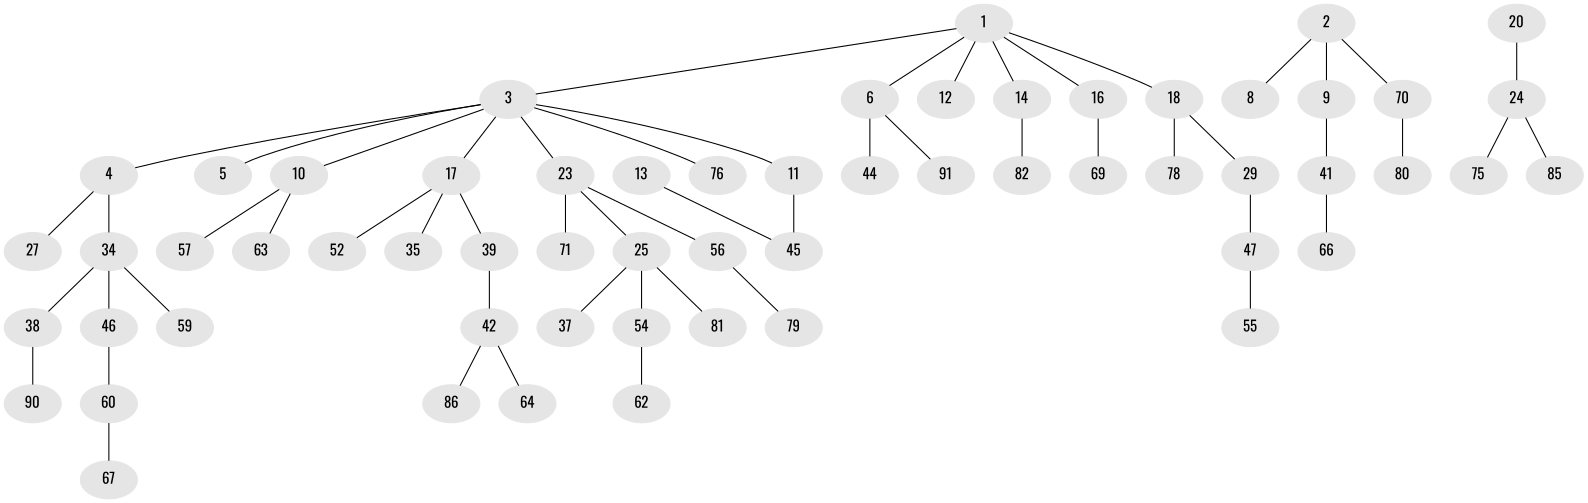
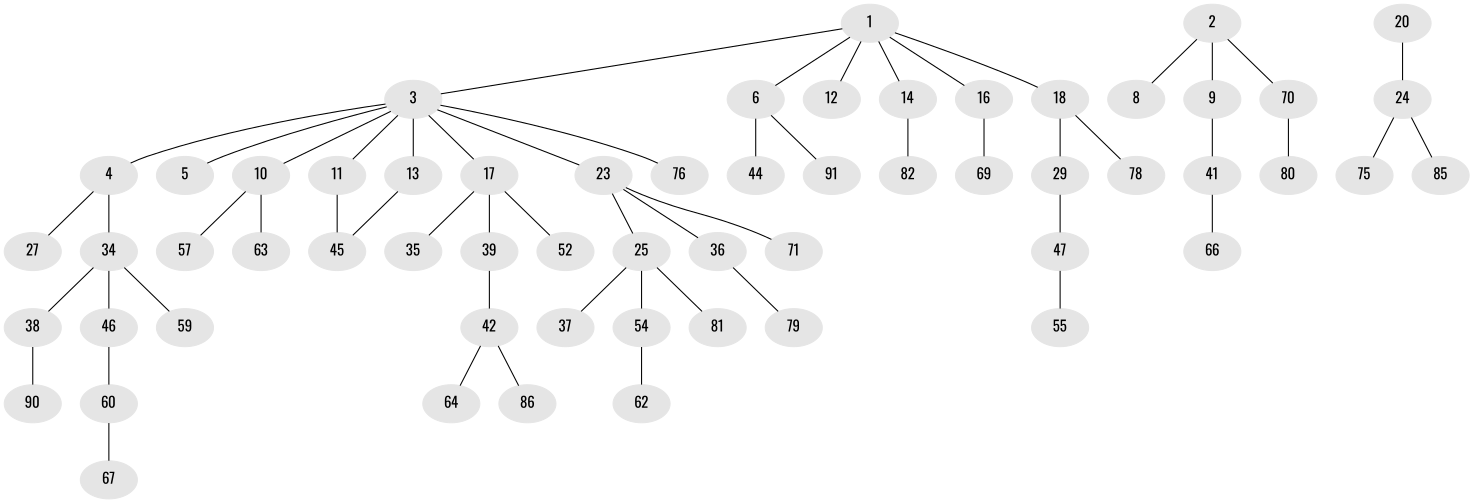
  graph {
    fontname=Oswald
    node [color=gray90 fontname=Oswald style=filled]
    edge [fontname=Oswald]
    1 [super="+56"]
    3 [super="+7"]
    6 [super="+33"]
    12 [super="+51"]
    14 [super="+19"]
    16 [super="+32"]
    18 [super="+21"]
    2 [super="+15"]
    8
    9 [super="+77"]
    70 [super="+83"]
    4
    5
    10 [super="+30"]
    11
    13 [super="+88"]
    17 [super="+26"]
    23 [super="+31"]
    76
    44
    91
    82
    69
    29 [super="+40"]
    78
    41 [super="+50"]
    80
    27 [super="+48"]
    34 [super="+43"]
    57
    63 [super="+68"]
    45
    35
    39
    52 [super="+53"]
    25 [super="+28"]
-   36 [label=56]
+   36
    71
    38 [super="+61"]
    46 [super="+74"]
    59 [super="+87"]
    66
    24 [super="+49"]
    20
    42 [super="+58"]
    47 [super="+72"]
    75
    85
    37
    54 [super="+65"]
    81 [super="+89"]
    79
    62 [super="+73"]
    55
    90
    60 [super="+84"]
    64
    86
    67
    1 -- 3
    1 -- 6
    1 -- 12
    1 -- 14
    1 -- 16
    1 -- 18
    3 -- 4
    3 -- 5
    3 -- 10
    3 -- 11
+   3 -- 13
    3 -- 17
    3 -- 23
    3 -- 76
    6 -- 44
    6 -- 91
    14 -- 82
    16 -- 69
    18 -- 29
    18 -- 78
    2 -- 8
    2 -- 9
    2 -- 70
    9 -- 41
    70 -- 80
    4 -- 27
    4 -- 34
    10 -- 57
    10 -- 63
    11 -- 45
    13 -- 45
    17 -- 35
    17 -- 39
    17 -- 52
    23 -- 25
    23 -- 36
    23 -- 71
    29 -- 47
    41 -- 66
    34 -- 38
    34 -- 46
    34 -- 59
    39 -- 42
    25 -- 37
    25 -- 54
    25 -- 81
    36 -- 79
    38 -- 90
    46 -- 60
    24 -- 75
    24 -- 85
    20 -- 24
    42 -- 64
    42 -- 86
    47 -- 55
    54 -- 62
    60 -- 67
  }
